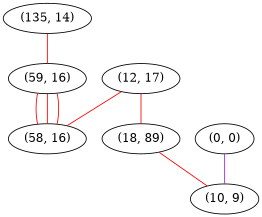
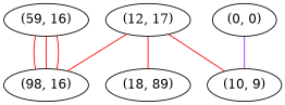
  graph {
    edge [color=red weight=1]
-   "(135, 14)"
    "(59, 16)"
-   "(58, 16)"
+   "(58, 16)" [label="(98, 16)"]
    "(0, 0)"
    "(10, 9)"
    n6 [label="(12, 17)"]
    n7 [label="(18, 89)"]
-   "(135, 14)" -- "(59, 16)"
    "(59, 16)" -- "(58, 16)"
    "(59, 16)" -- "(58, 16)"
    "(59, 16)" -- "(58, 16)"
    "(0, 0)" -- "(10, 9)" [color=purple weight=4]
    n6 -- "(58, 16)"
-   n7 -- "(10, 9)"
+   n6 -- "(10, 9)"
    n6 -- n7
  }
